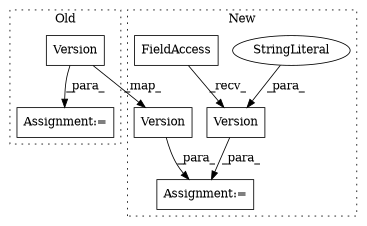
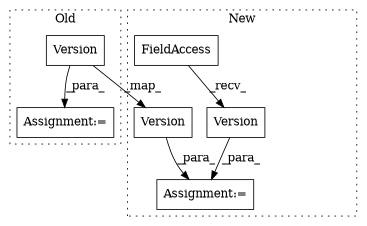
  digraph {
    node [a=32 l="8,1" shape=box]
    n1 [label=Version s="1266,1281"]
    n2 [a=7 l=1 label="Assignment:=" s=1229]
    n3 [label=Version s="1300,1315"]
    n4 [a=7 l=1 label="Assignment:=" s=1236]
    n5 [label=Version s="1369,1384"]
-   n6 [a=45 l=7 label=StringLiteral s=1377 shape=ellipse]
    n7 [a=22 l=19 label=FieldAccess s=1333]
    subgraph cluster_1 {
      label=Old
      style=dotted
      n1
      n2
    }
    subgraph cluster_2 {
      label=New
      style=dotted
      n3
      n4
      n5
-     n6
      n7
    }
    n1 -> n2 [label=_para_]
    n1 -> n3 [label=_map_]
    n3 -> n4 [label=_para_]
    n5 -> n4 [label=_para_]
-   n6 -> n5 [label=_para_]
    n7 -> n5 [label=_recv_]
  }
